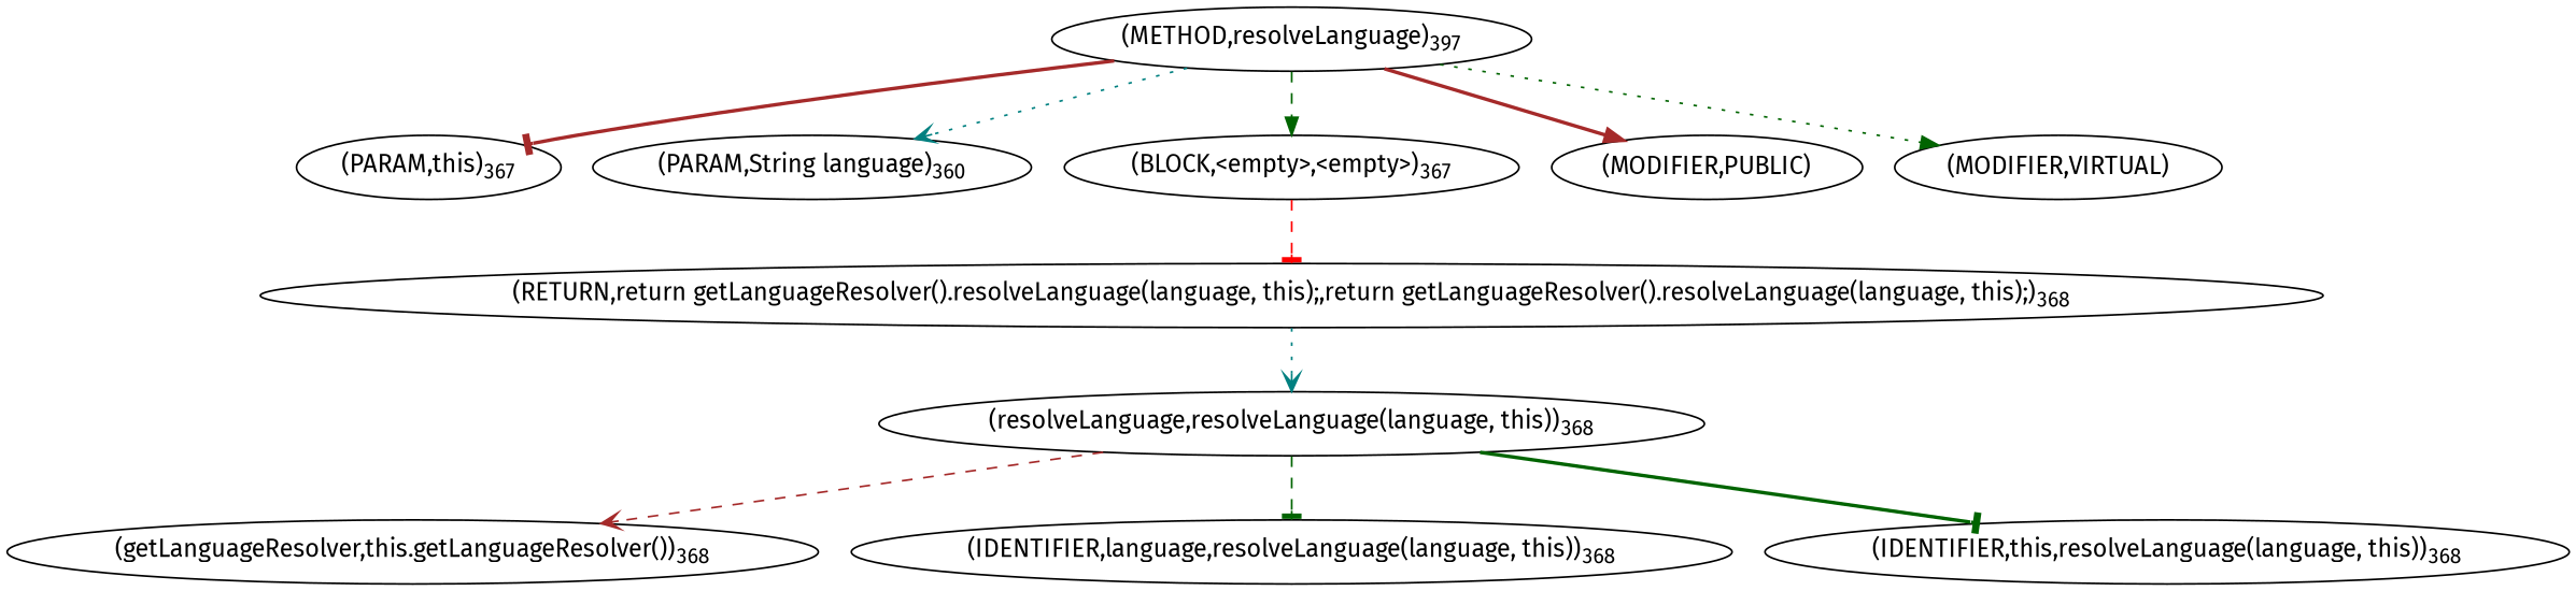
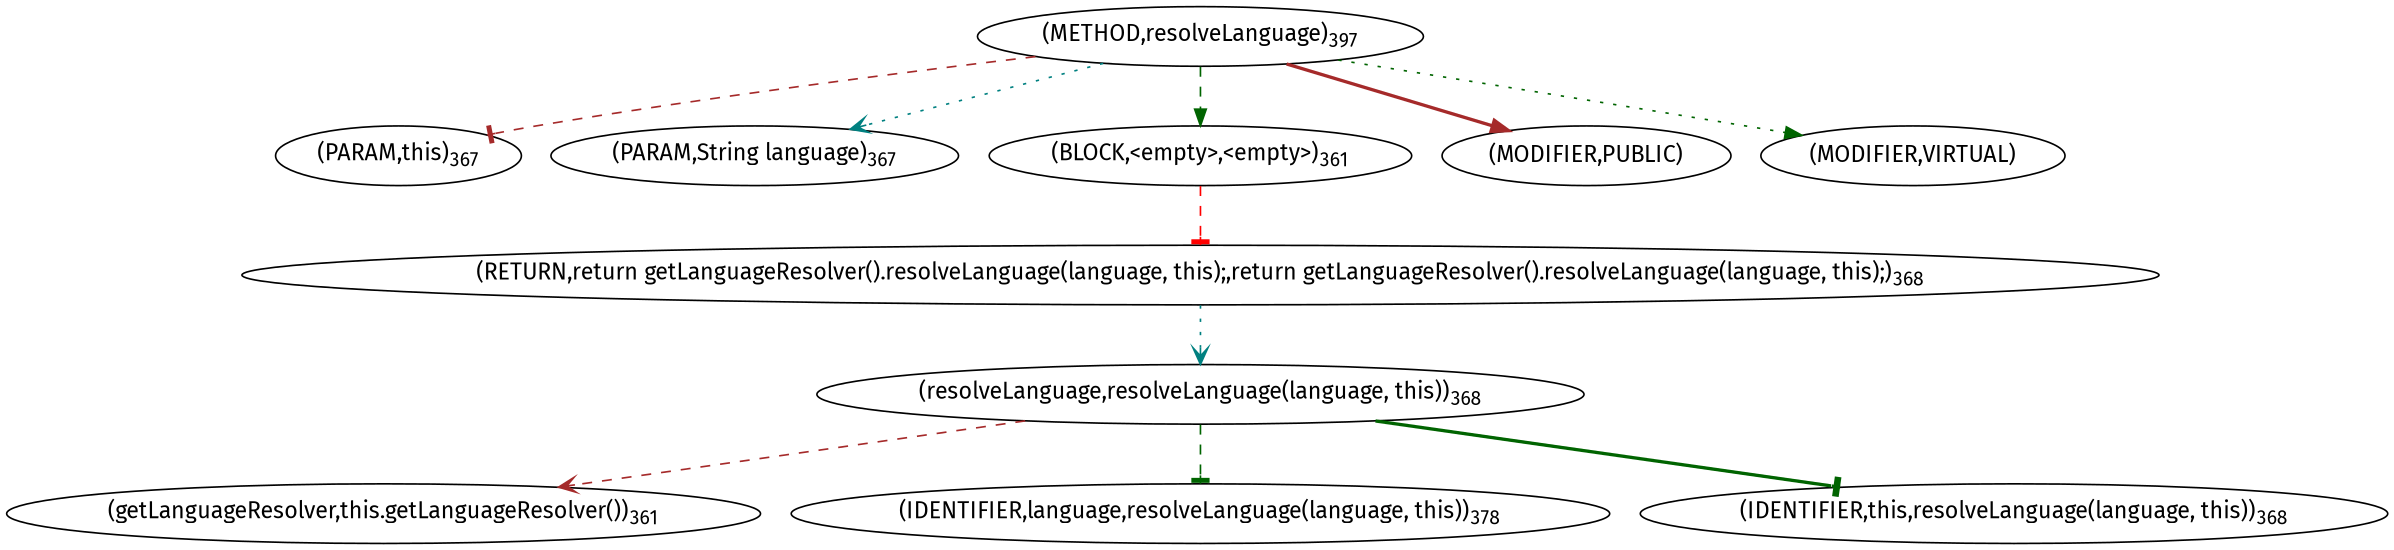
  digraph {
    fontname="Fira Sans"
    node [fontname="Fira Sans"]
    edge [arrowhead=tee color=darkgreen fontname="Fira Sans" style=dashed]
    n1 [label=<(METHOD,resolveLanguage)<SUB>397</SUB>>]
    n2 [label=<(PARAM,this)<SUB>367</SUB>>]
-   n3 [label=<(PARAM,String language)<SUB>360</SUB>>]
-   n4 [label=<(BLOCK,&lt;empty&gt;,&lt;empty&gt;)<SUB>367</SUB>>]
+   n3 [label=<(PARAM,String language)<SUB>367</SUB>>]
+   n4 [label=<(BLOCK,&lt;empty&gt;,&lt;empty&gt;)<SUB>361</SUB>>]
    n5 [label=<(MODIFIER,PUBLIC)>]
    n6 [label=<(MODIFIER,VIRTUAL)>]
    n7 [label=<(RETURN,return getLanguageResolver().resolveLanguage(language, this);,return getLanguageResolver().resolveLanguage(language, this);)<SUB>368</SUB>>]
    n8 [label=<(resolveLanguage,resolveLanguage(language, this))<SUB>368</SUB>>]
-   n9 [label=<(getLanguageResolver,this.getLanguageResolver())<SUB>368</SUB>>]
-   n10 [label=<(IDENTIFIER,language,resolveLanguage(language, this))<SUB>368</SUB>>]
+   n9 [label=<(getLanguageResolver,this.getLanguageResolver())<SUB>361</SUB>>]
+   n10 [label=<(IDENTIFIER,language,resolveLanguage(language, this))<SUB>378</SUB>>]
    n11 [label=<(IDENTIFIER,this,resolveLanguage(language, this))<SUB>368</SUB>>]
-   n1 -> n2 [color=brown style=bold]
+   n1 -> n2 [color=brown]
    n1 -> n3 [arrowhead=vee color=teal style=dotted]
    n1 -> n4 [arrowhead=normal]
    n1 -> n5 [arrowhead=normal color=brown style=bold]
    n1 -> n6 [arrowhead=normal style=dotted]
    n4 -> n7 [color=red]
    n7 -> n8 [arrowhead=vee color=teal style=dotted]
    n8 -> n9 [arrowhead=vee color=brown]
    n8 -> n10
    n8 -> n11 [style=bold]
  }
